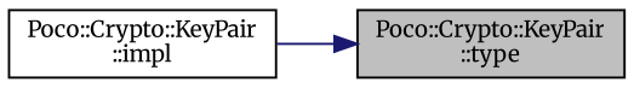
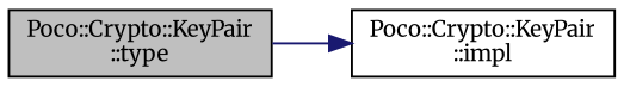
  digraph {
    rankdir=LR
    fontname=Merriweather
    node [color=black fontname=Merriweather fontsize=10 shape=record style=filled]
    n1 [fillcolor=grey75 fontcolor=black height=0.2 label="Poco::Crypto::KeyPair\l::type" width=0.4]
    n2 [fillcolor=white height=0.2 label="Poco::Crypto::KeyPair\l::impl" width=0.4]
-   n2 -> n1 [color=midnightblue fontname=Merriweather fontsize=10 labelfontname=Helvetica labelfontsize=10 style=solid]
+   n1 -> n2 [color=midnightblue fontname=Merriweather fontsize=10 labelfontname=Helvetica labelfontsize=10 style=solid]
  }
